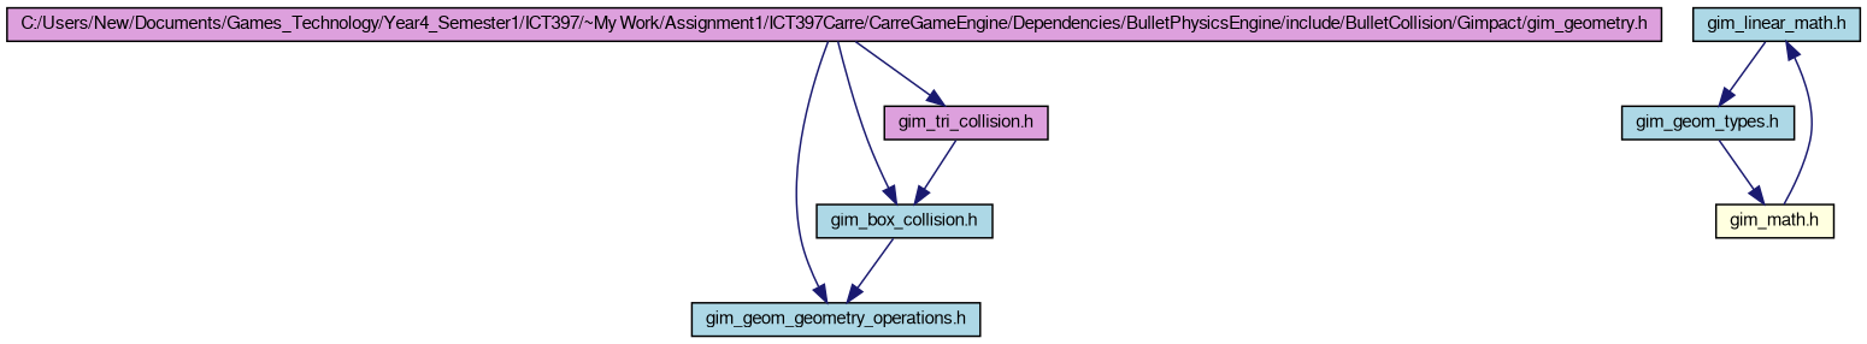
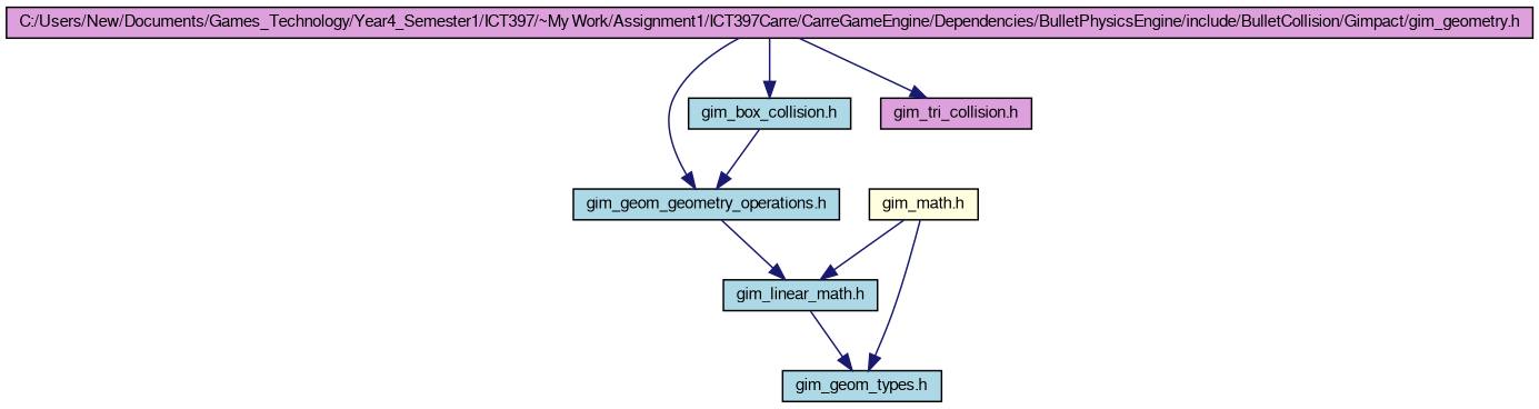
  digraph {
    node [color=black fillcolor=lightblue fontname=FreeSans fontsize=10 shape=record style=filled]
    edge [color=midnightblue fontname=FreeSans fontsize=10 labelfontname=FreeSans labelfontsize=10 style=solid]
    n1 [fillcolor=plum fontcolor=black height=0.2 label="C:/Users/New/Documents/Games_Technology/Year4_Semester1/ICT397/~My Work/Assignment1/ICT397Carre/CarreGameEngine/Dependencies/BulletPhysicsEngine/include/BulletCollision/Gimpact/gim_geometry.h" width=0.4]
    n2 [height=0.2 label="gim_geom_geometry_operations.h" width=0.4]
    n3 [height=0.2 label="gim_box_collision.h" width=0.4]
    n4 [fillcolor=plum height=0.2 label="gim_tri_collision.h" width=0.4]
    n5 [height=0.2 label="gim_linear_math.h" width=0.4]
    n6 [height=0.2 label="gim_geom_types.h" width=0.4]
    n7 [fillcolor=lightyellow height=0.2 label="gim_math.h" width=0.4]
    n1 -> n2
    n1 -> n3
    n1 -> n4
+   n2 -> n5
    n3 -> n2
-   n4 -> n3
    n5 -> n6
-   n6 -> n7
+   n7 -> n6
    n7 -> n5
  }
